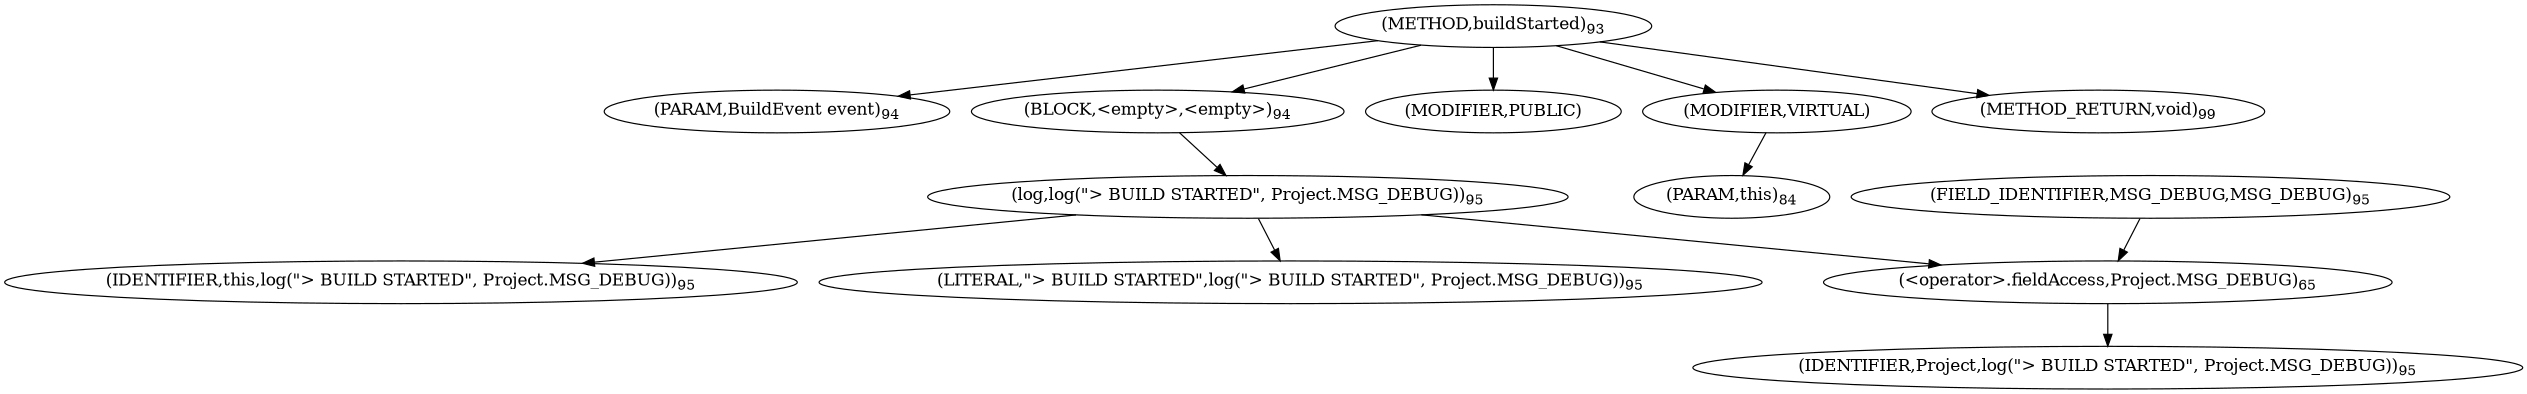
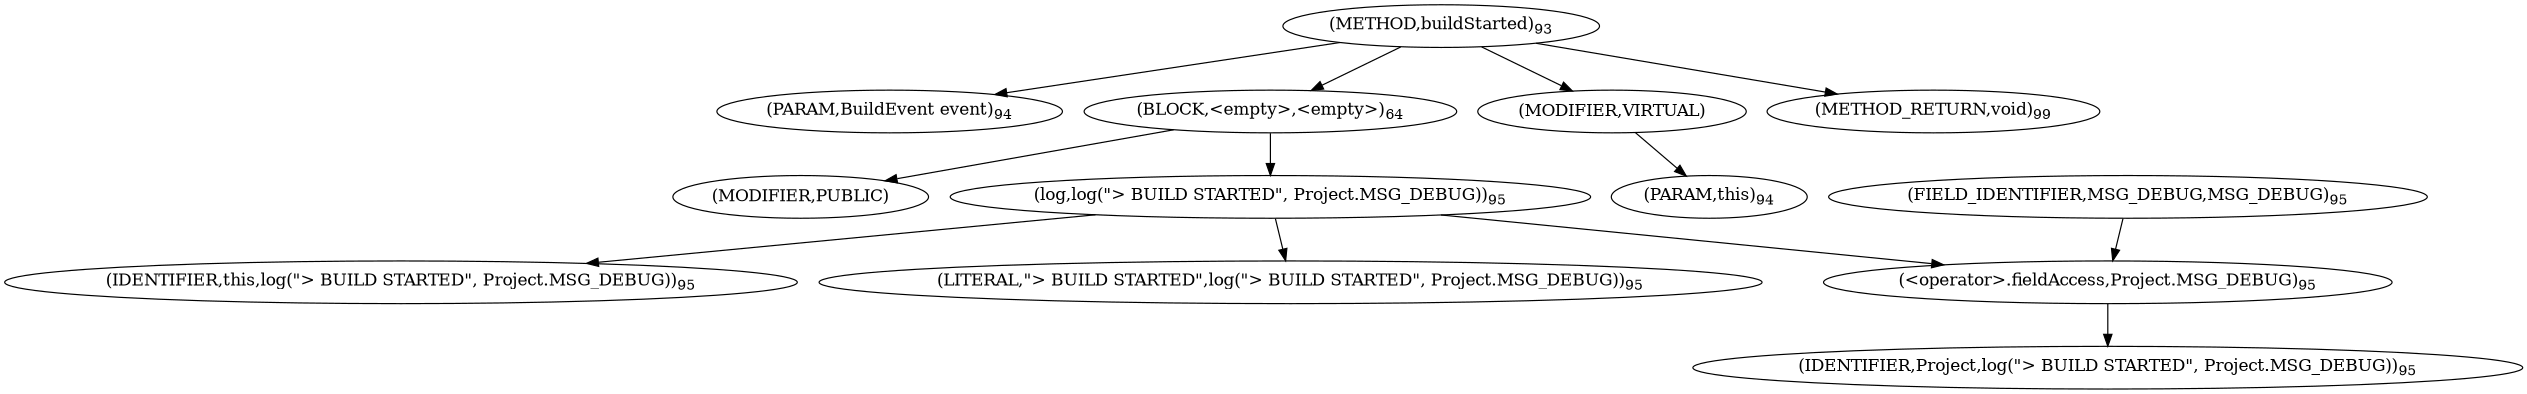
  digraph {
    n1 [label=<(METHOD,buildStarted)<SUB>93</SUB>>]
    n2 [label=<(PARAM,BuildEvent event)<SUB>94</SUB>>]
-   n3 [label=<(BLOCK,&lt;empty&gt;,&lt;empty&gt;)<SUB>94</SUB>>]
+   n3 [label=<(BLOCK,&lt;empty&gt;,&lt;empty&gt;)<SUB>64</SUB>>]
    n4 [label=<(MODIFIER,PUBLIC)>]
    n5 [label=<(MODIFIER,VIRTUAL)>]
    n6 [label=<(METHOD_RETURN,void)<SUB>99</SUB>>]
-   n7 [label=<(PARAM,this)<SUB>84</SUB>>]
+   n7 [label=<(PARAM,this)<SUB>94</SUB>>]
    n8 [label=<(log,log(&quot;&gt; BUILD STARTED&quot;, Project.MSG_DEBUG))<SUB>95</SUB>>]
    n9 [label=<(IDENTIFIER,this,log(&quot;&gt; BUILD STARTED&quot;, Project.MSG_DEBUG))<SUB>95</SUB>>]
    n10 [label=<(LITERAL,&quot;&gt; BUILD STARTED&quot;,log(&quot;&gt; BUILD STARTED&quot;, Project.MSG_DEBUG))<SUB>95</SUB>>]
-   n11 [label=<(&lt;operator&gt;.fieldAccess,Project.MSG_DEBUG)<SUB>65</SUB>>]
+   n11 [label=<(&lt;operator&gt;.fieldAccess,Project.MSG_DEBUG)<SUB>95</SUB>>]
    n12 [label=<(IDENTIFIER,Project,log(&quot;&gt; BUILD STARTED&quot;, Project.MSG_DEBUG))<SUB>95</SUB>>]
    n13 [label=<(FIELD_IDENTIFIER,MSG_DEBUG,MSG_DEBUG)<SUB>95</SUB>>]
    n1 -> n2
    n1 -> n3
-   n1 -> n4
+   n3 -> n4
    n1 -> n5
    n1 -> n6
    n3 -> n8
    n5 -> n7
    n8 -> n9
    n8 -> n10
    n8 -> n11
    n11 -> n12
    n13 -> n11
  }
